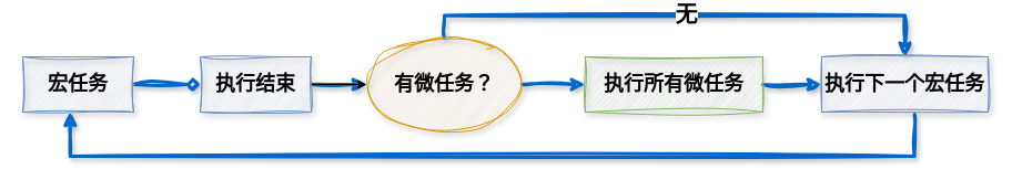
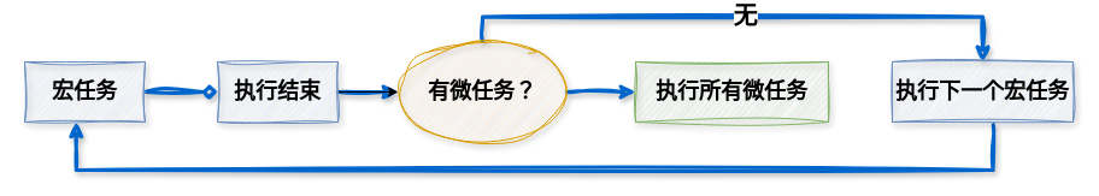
  <mxCell id="0" />
  <mxCell id="1" parent="0" />
  <mxCell id="2" style="edgeStyle=orthogonalEdgeStyle;rounded=0;orthogonalLoop=1;jettySize=auto;html=1;entryX=0;entryY=0.5;entryDx=0;entryDy=0;strokeWidth=3;shadow=1;sketch=1;curveFitting=1;jiggle=2;strokeColor=#0066CC;endArrow=diamond;" edge="1" parent="1" source="3" target="6"><mxGeometry relative="1" as="geometry" /></mxCell>
  <mxCell id="3" value="&lt;b&gt;&lt;font style=&quot;font-size: 18px;&quot;&gt;宏任务&lt;/font&gt;&lt;/b&gt;" style="rounded=0;whiteSpace=wrap;html=1;fillColor=#dae8fc;strokeColor=#6c8ebf;sketch=1;curveFitting=1;jiggle=2;shadow=1;" vertex="1" parent="1"><mxGeometry x="20" y="38" width="100" height="50" as="geometry" /></mxCell>
  <mxCell id="4" style="edgeStyle=orthogonalEdgeStyle;rounded=0;orthogonalLoop=1;jettySize=auto;html=1;strokeWidth=3;strokeColor=#0066CC;shadow=1;sketch=1;curveFitting=1;jiggle=2;" edge="1" parent="1" source="6" target="10"><mxGeometry relative="1" as="geometry"><Array as="points"><mxPoint x="320" y="63" /><mxPoint x="320" y="63" /></Array></mxGeometry></mxCell>
  <mxCell id="5" value="" style="edgeStyle=orthogonalEdgeStyle;rounded=0;orthogonalLoop=1;jettySize=auto;html=1;" edge="1" parent="1" source="6" target="10"><mxGeometry relative="1" as="geometry" /></mxCell>
  <mxCell id="6" value="&lt;b&gt;&lt;font style=&quot;font-size: 18px;&quot;&gt;执行结束&lt;/font&gt;&lt;/b&gt;" style="rounded=0;whiteSpace=wrap;html=1;fillColor=#dae8fc;strokeColor=#6c8ebf;sketch=1;curveFitting=1;jiggle=2;shadow=1;" vertex="1" parent="1"><mxGeometry x="180" y="38" width="100" height="50" as="geometry" /></mxCell>
  <mxCell id="7" style="edgeStyle=orthogonalEdgeStyle;rounded=0;orthogonalLoop=1;jettySize=auto;html=1;entryX=0;entryY=0.5;entryDx=0;entryDy=0;strokeWidth=3;strokeColor=#0066CC;shadow=1;sketch=1;curveFitting=1;jiggle=2;" edge="1" parent="1" source="10" target="12"><mxGeometry relative="1" as="geometry" /></mxCell>
  <mxCell id="8" style="edgeStyle=orthogonalEdgeStyle;rounded=0;orthogonalLoop=1;jettySize=auto;html=1;entryX=0.5;entryY=0;entryDx=0;entryDy=0;exitX=0.5;exitY=0;exitDx=0;exitDy=0;strokeWidth=3;shadow=1;sketch=1;curveFitting=1;jiggle=2;strokeColor=#0066CC;" edge="1" parent="1" source="10" target="14"><mxGeometry relative="1" as="geometry" /></mxCell>
  <mxCell id="9" value="&lt;font style=&quot;font-size: 20px;&quot;&gt;&lt;b&gt;无&lt;/b&gt;&lt;/font&gt;" style="edgeLabel;html=1;align=center;verticalAlign=middle;resizable=0;points=[];" vertex="1" connectable="0" parent="8"><mxGeometry x="0.002" y="-1" relative="1" as="geometry"><mxPoint y="-3" as="offset" /></mxGeometry></mxCell>
  <mxCell id="10" value="&lt;b&gt;&lt;font style=&quot;font-size: 18px;&quot;&gt;有微任务？&lt;/font&gt;&lt;/b&gt;" style="ellipse;whiteSpace=wrap;html=1;fillColor=#ffe6cc;strokeColor=#d79b00;sketch=1;curveFitting=1;jiggle=2;shadow=1;" vertex="1" parent="1"><mxGeometry x="330" y="20.5" width="140" height="85" as="geometry" /></mxCell>
- <mxCell id="11" style="edgeStyle=orthogonalEdgeStyle;rounded=0;orthogonalLoop=1;jettySize=auto;html=1;entryX=0;entryY=0.5;entryDx=0;entryDy=0;strokeWidth=3;strokeColor=#0066CC;shadow=1;sketch=1;curveFitting=1;jiggle=2;" edge="1" parent="1" source="12" target="14"><mxGeometry relative="1" as="geometry" /></mxCell>
  <mxCell id="12" value="&lt;b&gt;&lt;font style=&quot;font-size: 18px;&quot;&gt;执行所有微任务&lt;/font&gt;&lt;/b&gt;" style="rounded=0;whiteSpace=wrap;html=1;fillColor=#d5e8d4;strokeColor=#82b366;sketch=1;curveFitting=1;jiggle=2;shadow=1;" vertex="1" parent="1"><mxGeometry x="527" y="38" width="160" height="50" as="geometry" /></mxCell>
  <mxCell id="13" style="edgeStyle=orthogonalEdgeStyle;rounded=0;orthogonalLoop=1;jettySize=auto;html=1;entryX=0.428;entryY=0.995;entryDx=0;entryDy=0;entryPerimeter=0;exitX=0.557;exitY=1.038;exitDx=0;exitDy=0;exitPerimeter=0;strokeWidth=3;strokeColor=#0066CC;shadow=1;sketch=1;curveFitting=1;jiggle=2;" edge="1" parent="1" source="14" target="3"><mxGeometry relative="1" as="geometry"><Array as="points"><mxPoint x="824" y="128" /><mxPoint x="63" y="128" /></Array></mxGeometry></mxCell>
  <mxCell id="14" value="&lt;b&gt;&lt;font style=&quot;font-size: 18px;&quot;&gt;执行下一个宏任务&lt;/font&gt;&lt;/b&gt;" style="rounded=0;whiteSpace=wrap;html=1;fillColor=#dae8fc;strokeColor=#6c8ebf;sketch=1;curveFitting=1;jiggle=2;shadow=1;" vertex="1" parent="1"><mxGeometry x="740" y="38" width="150" height="50" as="geometry" /></mxCell>
